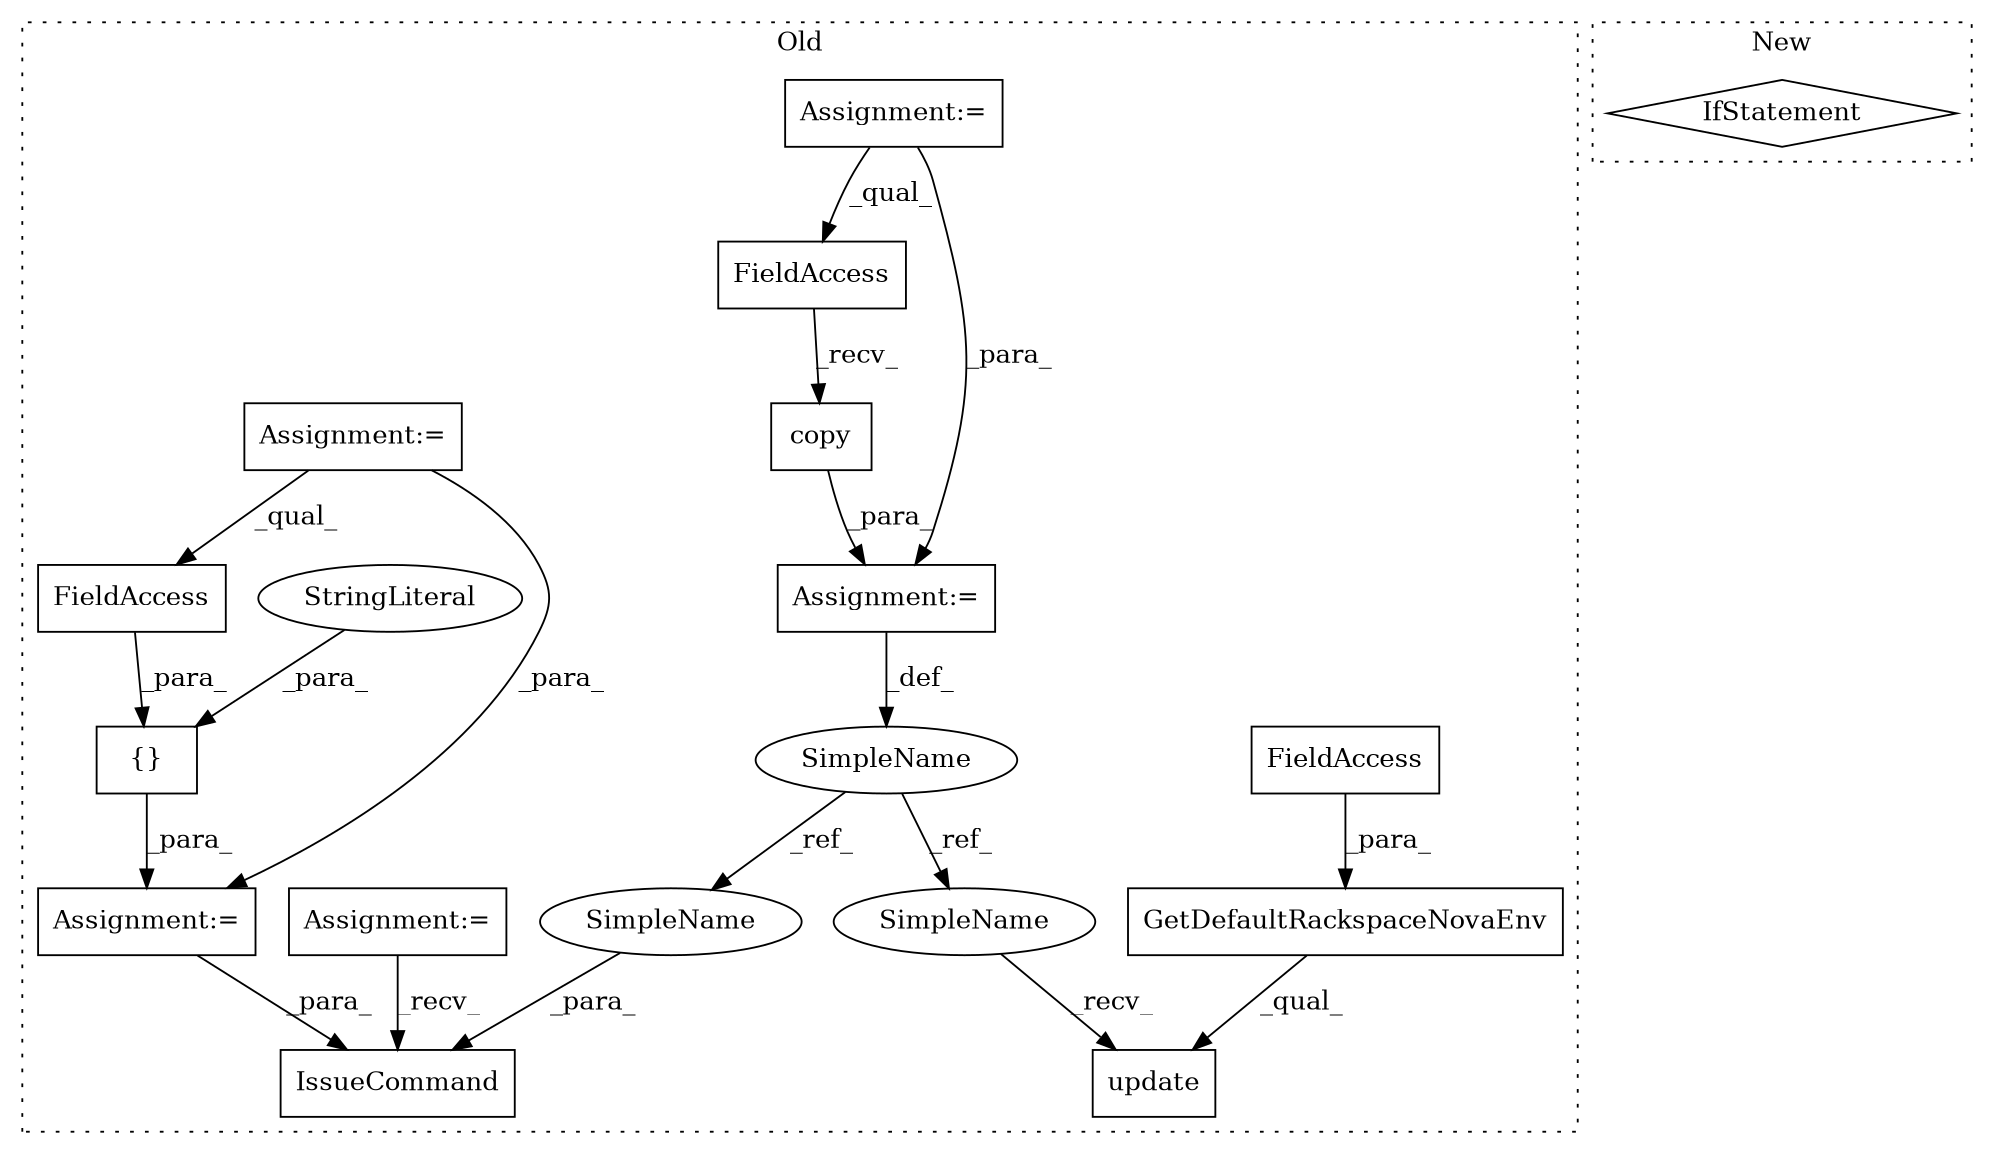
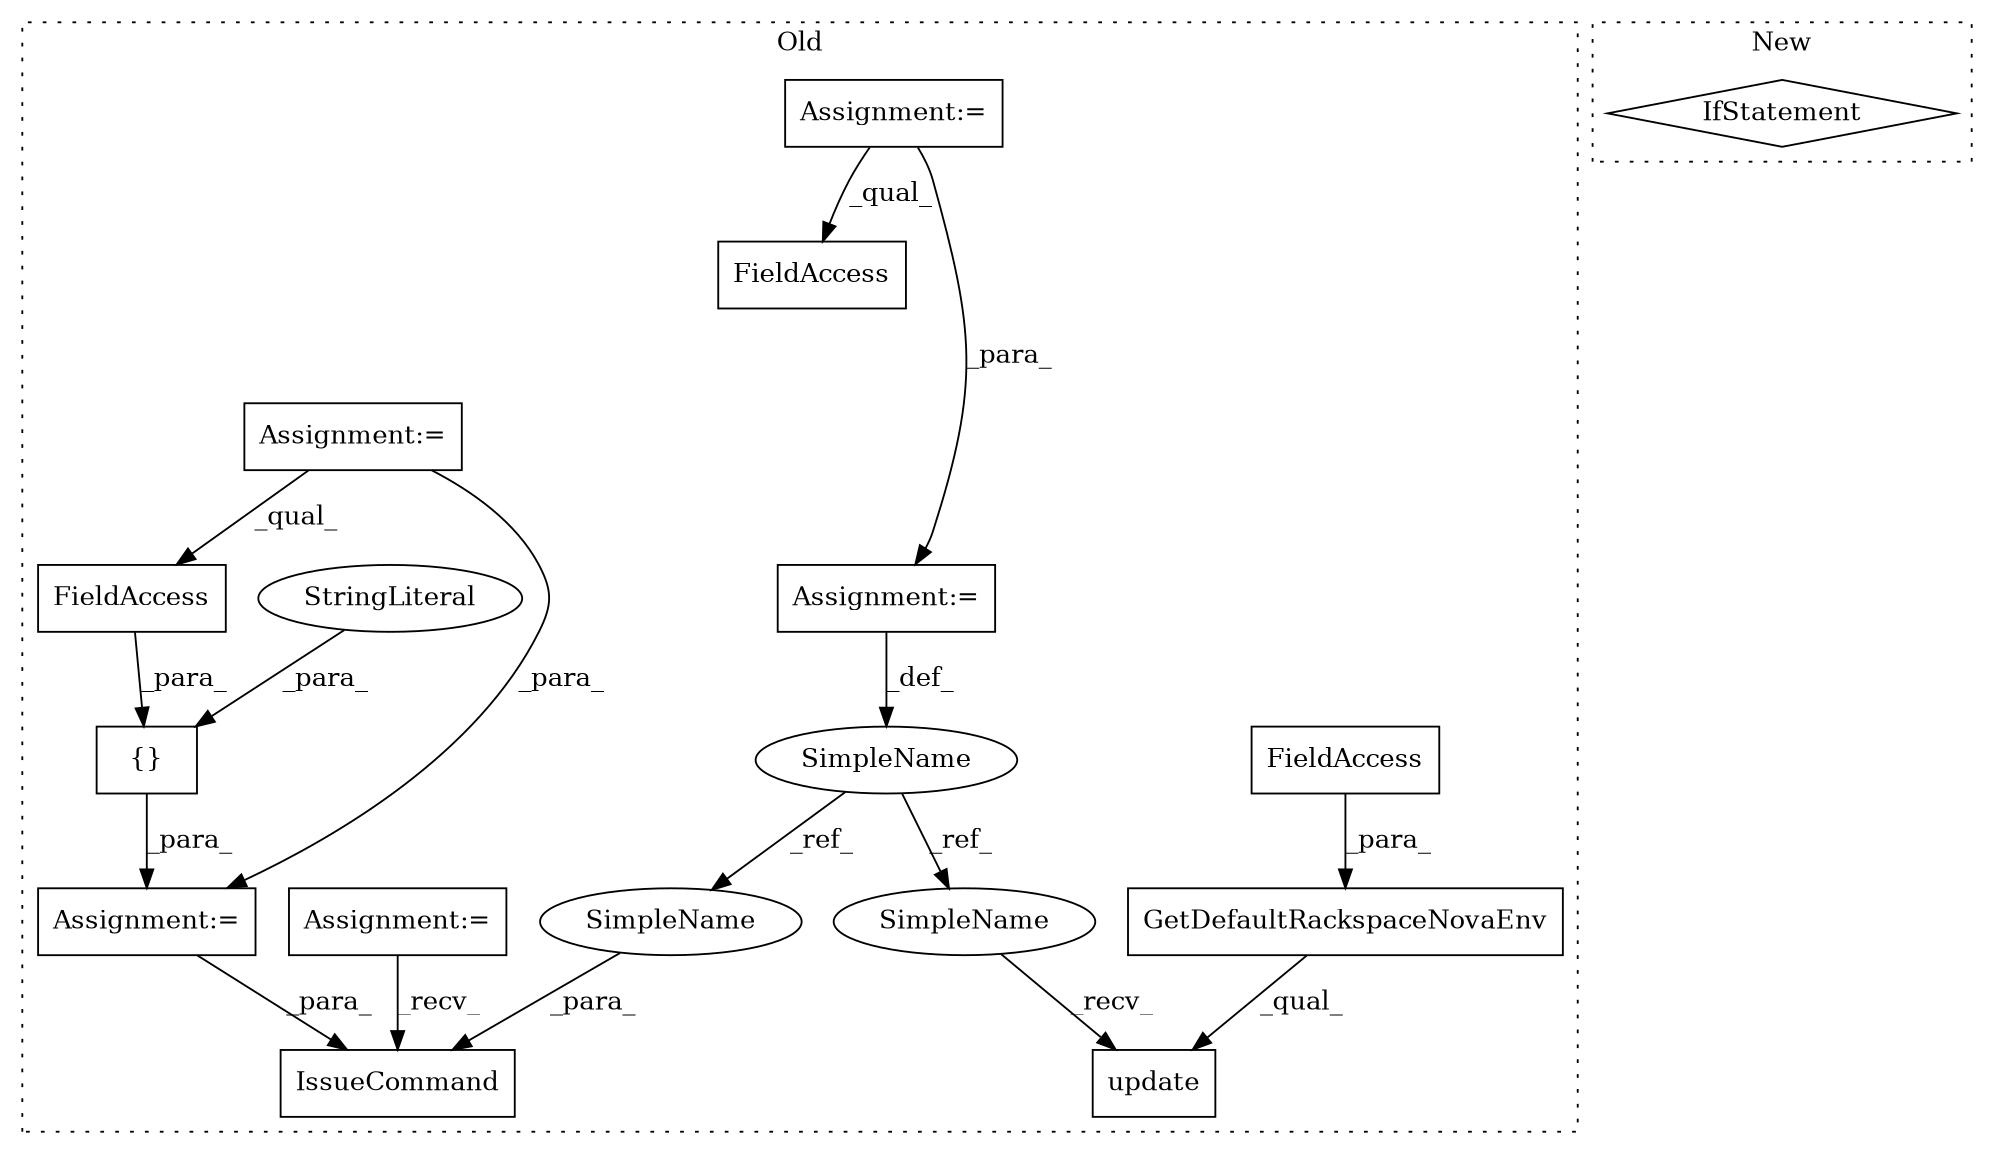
  digraph {
    node [a=7 l=3 shape=box]
    n1 [a=32 l="27,1" label=GetDefaultRackspaceNovaEnv s="6966,7002"]
    n2 [a=32 l="7,1" label=update s="6954,7003"]
    n3 [a=22 l=9 label=FieldAccess s=6993]
-   n4 [a=32 l=6 label=copy s=6938]
    n5 [a=32 l="13,1" label=IssueCommand s="7081,7108"]
    n6 [a=22 l=10 label=FieldAccess s=6927]
    n7 [a=4 l="1,1" label="{}" s="7033,7066"]
    n8 [a=22 l=15 label=FieldAccess s=7034]
    n9 [a=42 label=SimpleName s=6923 shape=ellipse]
    n10 [a=45 l=8 label=StringLiteral s=7050 shape=ellipse]
    n11 [l=2 label="Assignment:=" s=6791]
    n12 [l=1 label="Assignment:=" s=6926]
    n13 [l=5 label="Assignment:=" s=6842]
    n14 [l=1 label="Assignment:=" s=7020]
    n15 [l=7 label="Assignment:=" s=6860]
    n16 [a=42 label=SimpleName s=6950 shape=ellipse]
    n17 [a=42 label=SimpleName s=7105 shape=ellipse]
    n18 [a=25 l="4,2" label=IfStatement s="5400,5419" shape=diamond]
    subgraph cluster_1 {
      label=Old
      style=dotted
      n1
      n2
      n3
-     n4
      n5
      n6
      n7
      n8
      n9
      n10
      n11
      n12
      n13
      n14
      n15
      n16
      n17
    }
    subgraph cluster_2 {
      label=New
      style=dotted
      n18
    }
    n1 -> n2 [label=_qual_]
    n3 -> n1 [label=_para_]
-   n4 -> n12 [label=_para_]
-   n6 -> n4 [label=_recv_]
    n7 -> n14 [label=_para_]
    n8 -> n7 [label=_para_]
    n9 -> n16 [label=_ref_]
    n9 -> n17 [label=_ref_]
    n10 -> n7 [label=_para_]
    n11 -> n6 [label=_qual_]
    n11 -> n12 [label=_para_]
    n12 -> n9 [label=_def_]
    n13 -> n8 [label=_qual_]
    n13 -> n14 [label=_para_]
    n14 -> n5 [label=_para_]
    n15 -> n5 [label=_recv_]
    n16 -> n2 [label=_recv_]
    n17 -> n5 [label=_para_]
  }
